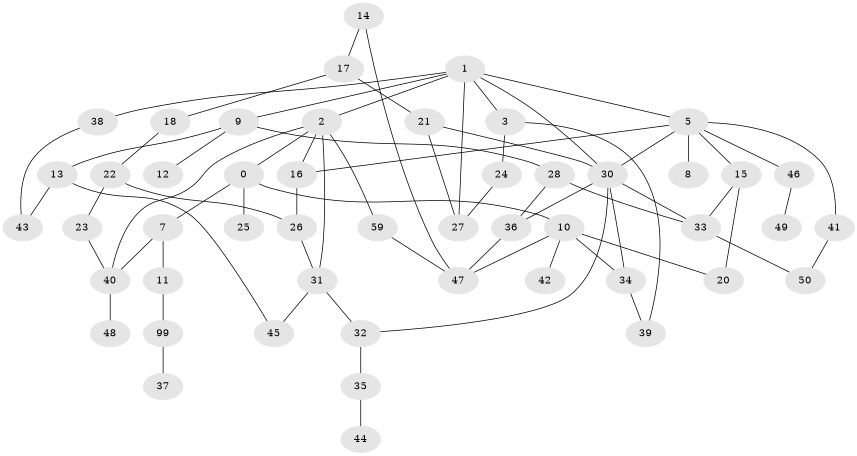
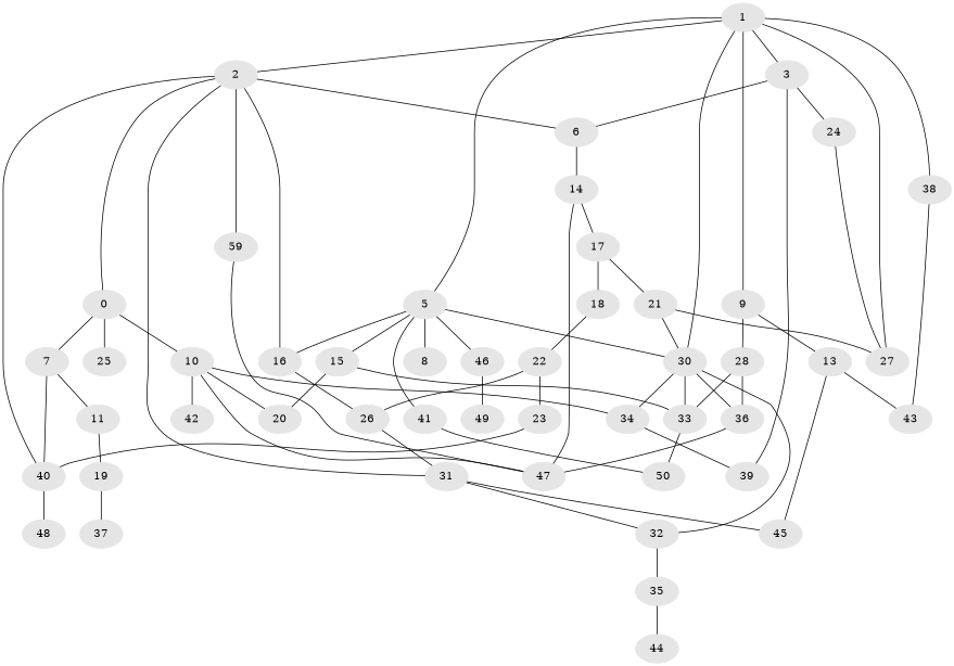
  graph {
    node [color=gray90 style=filled]
    1
    2
    3
    5
    9
    27
    30
    38
    n9 [label=0]
+   6
    16
    n12 [label=59]
    31
    40
    24
    39
    8
    15
    41
    46
-   12
    13
    28
    33
    34
    36
    32
    43
    7
    10
    25
    14
    26
    47
    45
    48
    11
    20
    42
    50
    49
    17
-   19 [label=99]
+   19
    37
    18
    21
    22
    23
    35
    44
    1 -- 2
    1 -- 3
    1 -- 5
    1 -- 9
    1 -- 27
    1 -- 30
    1 -- 38
    2 -- n9
+   2 -- 6
    2 -- 16
    2 -- n12
    2 -- 31
    2 -- 40
+   3 -- 6
    3 -- 24
    3 -- 39
    5 -- 30
    5 -- 16
    5 -- 8
    5 -- 15
    5 -- 41
    5 -- 46
-   9 -- 12
    9 -- 13
    9 -- 28
    30 -- 33
    30 -- 34
    30 -- 36
    30 -- 32
    38 -- 43
    n9 -- 7
    n9 -- 10
    n9 -- 25
+   6 -- 14
    16 -- 26
    n12 -- 47
    31 -- 32
    31 -- 45
    40 -- 48
    24 -- 27
    15 -- 33
    15 -- 20
    41 -- 50
    46 -- 49
    13 -- 43
    13 -- 45
    28 -- 33
    28 -- 36
    33 -- 50
    34 -- 39
    36 -- 47
    32 -- 35
    7 -- 40
    7 -- 11
    10 -- 34
    10 -- 47
    10 -- 20
    10 -- 42
    14 -- 47
    14 -- 17
    26 -- 31
    11 -- 19
    17 -- 18
    17 -- 21
    19 -- 37
    18 -- 22
    21 -- 27
    21 -- 30
    22 -- 26
    22 -- 23
    23 -- 40
    35 -- 44
  }
